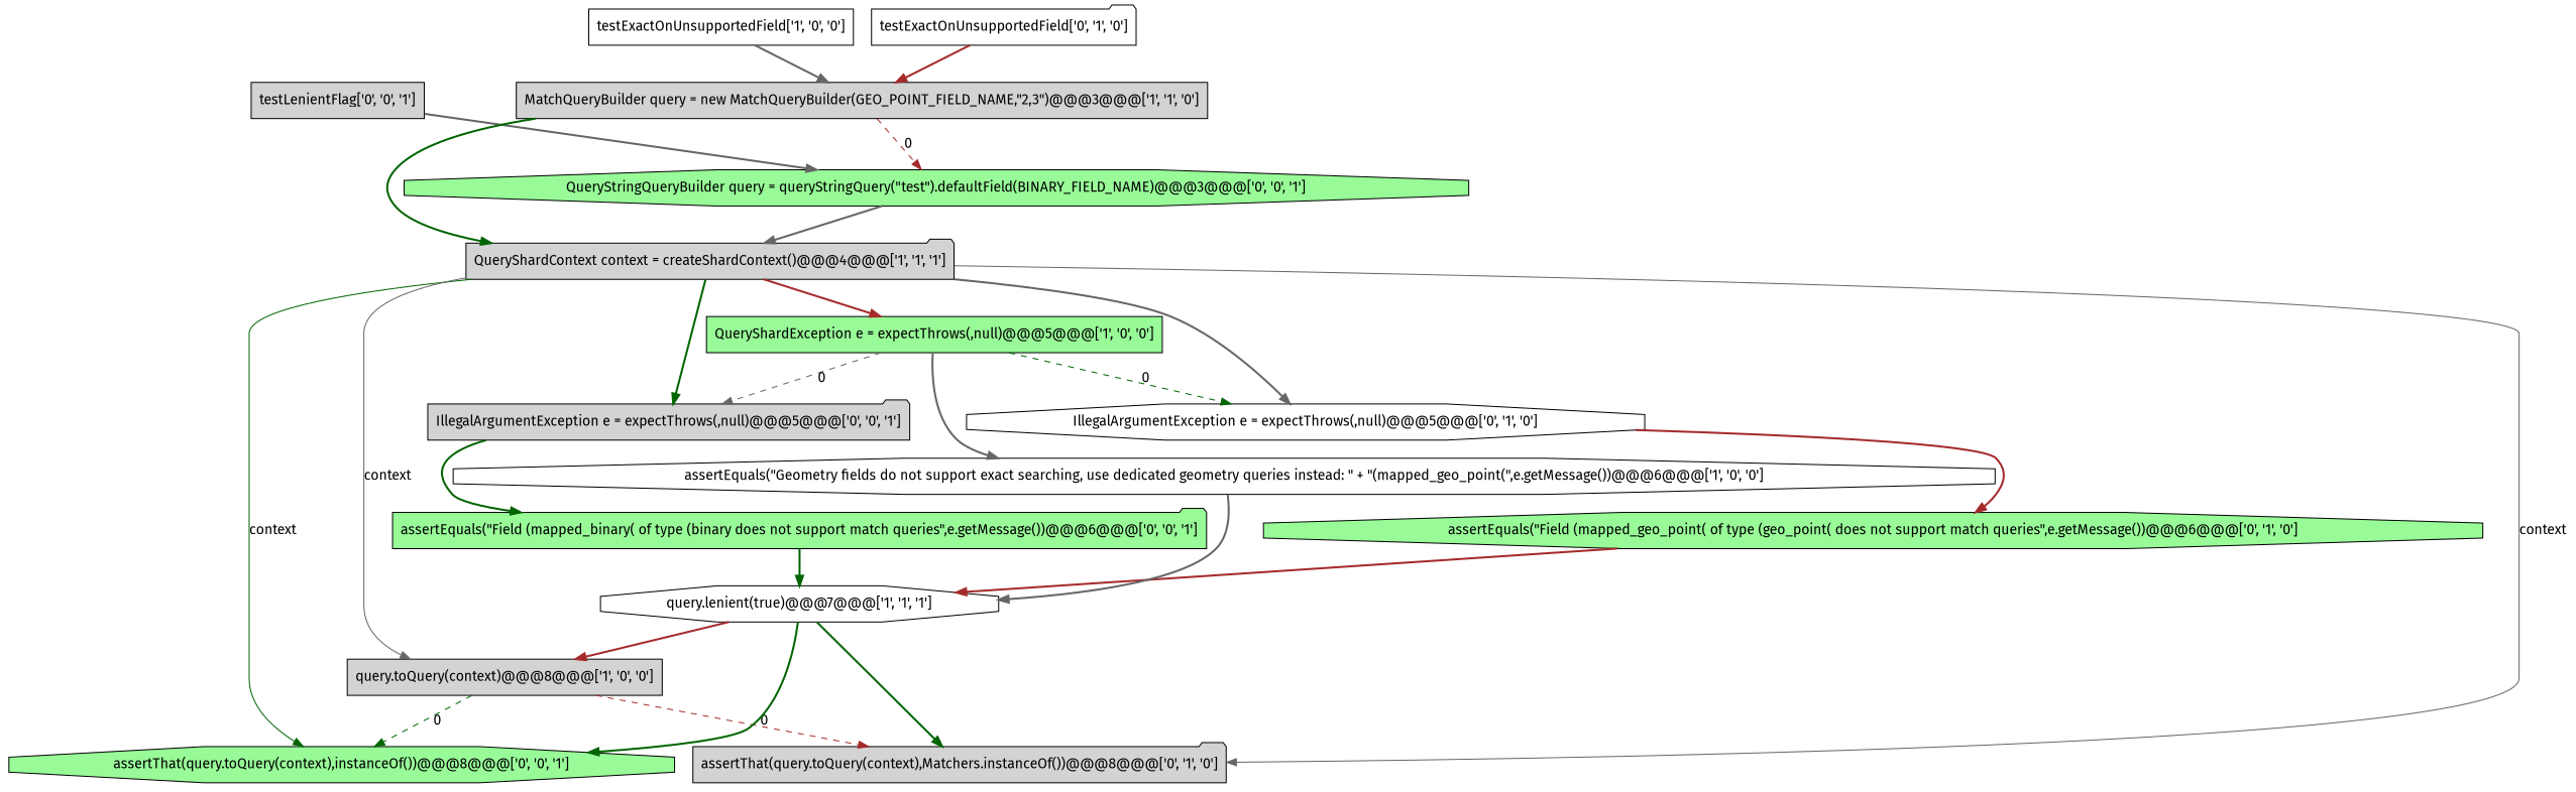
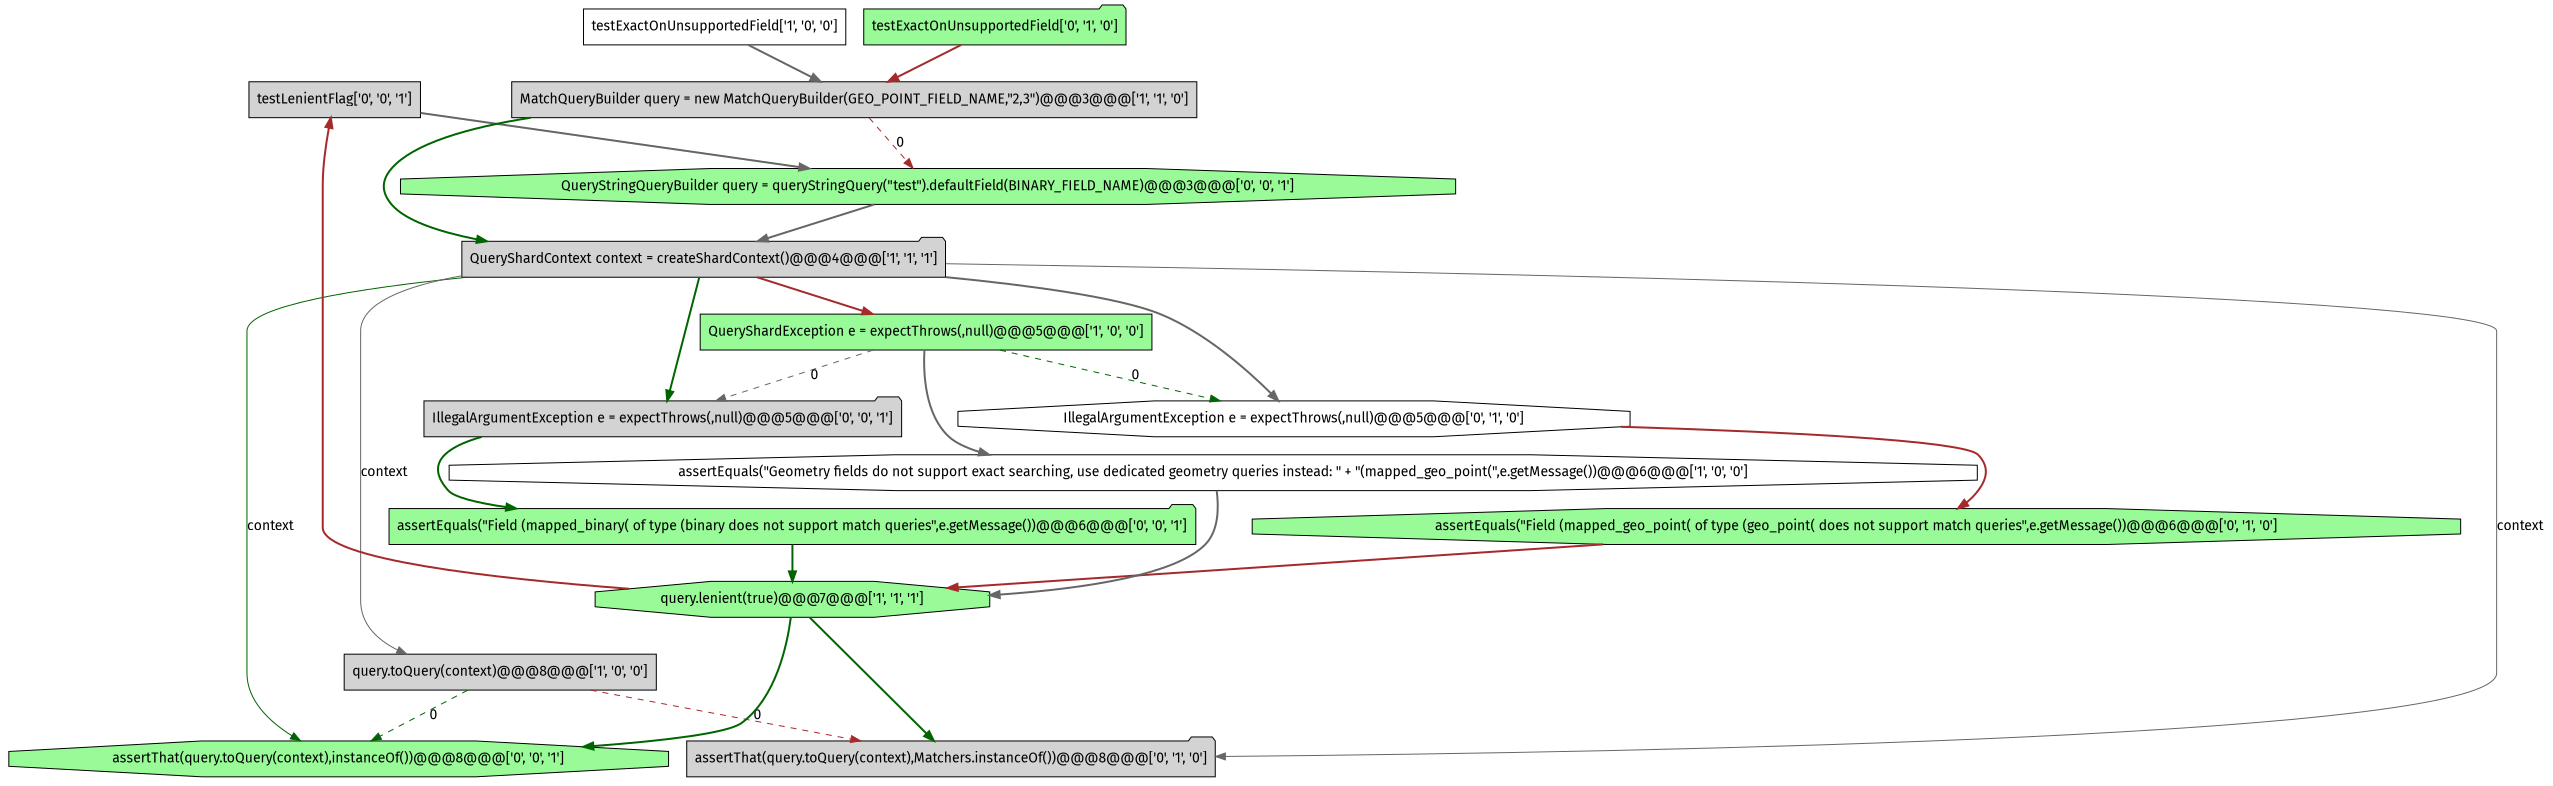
  digraph {
    fontname="Fira Sans"
    node [fillcolor=lightgrey fontname="Fira Sans" shape=octagon style=filled]
    edge [color=gray40 fontname="Fira Sans" style=bold]
    n1 [label="testLenientFlag['0', '0', '1']" shape=box]
    n2 [fillcolor=palegreen label="QueryStringQueryBuilder query = queryStringQuery(\"test\").defaultField(BINARY_FIELD_NAME)@@@3@@@['0', '0', '1']"]
    n3 [label="QueryShardContext context = createShardContext()@@@4@@@['1', '1', '1']" shape=folder]
    n4 [label="MatchQueryBuilder query = new MatchQueryBuilder(GEO_POINT_FIELD_NAME,\"2,3\")@@@3@@@['1', '1', '0']" shape=box]
    n5 [label="assertThat(query.toQuery(context),Matchers.instanceOf())@@@8@@@['0', '1', '0']" shape=folder]
    n6 [fillcolor=white label="IllegalArgumentException e = expectThrows(,null)@@@5@@@['0', '1', '0']"]
    n7 [fillcolor=palegreen label="QueryShardException e = expectThrows(,null)@@@5@@@['1', '0', '0']" shape=box]
    n8 [label="IllegalArgumentException e = expectThrows(,null)@@@5@@@['0', '0', '1']" shape=folder]
    n9 [fillcolor=palegreen label="assertThat(query.toQuery(context),instanceOf())@@@8@@@['0', '0', '1']"]
    n10 [label="query.toQuery(context)@@@8@@@['1', '0', '0']" shape=box]
    n11 [fillcolor=palegreen label="assertEquals(\"Field (mapped_geo_point( of type (geo_point( does not support match queries\",e.getMessage())@@@6@@@['0', '1', '0']"]
-   n12 [fillcolor=white label="query.lenient(true)@@@7@@@['1', '1', '1']"]
+   n12 [fillcolor=palegreen label="query.lenient(true)@@@7@@@['1', '1', '1']"]
    n13 [fillcolor=white label="testExactOnUnsupportedField['1', '0', '0']" shape=box]
    n14 [fillcolor=white label="assertEquals(\"Geometry fields do not support exact searching, use dedicated geometry queries instead: \" + \"(mapped_geo_point(\",e.getMessage())@@@6@@@['1', '0', '0']"]
    n15 [fillcolor=palegreen label="assertEquals(\"Field (mapped_binary( of type (binary does not support match queries\",e.getMessage())@@@6@@@['0', '0', '1']" shape=folder]
-   n16 [fillcolor=white label="testExactOnUnsupportedField['0', '1', '0']" shape=folder]
+   n16 [fillcolor=palegreen label="testExactOnUnsupportedField['0', '1', '0']" shape=folder]
    n1 -> n2
    n2 -> n3
    n3 -> n5 [label=context style=solid]
    n3 -> n6
    n3 -> n7 [color=brown]
    n3 -> n8 [color=darkgreen]
    n3 -> n9 [color=darkgreen label=context style=solid]
    n3 -> n10 [label=context style=solid]
    n4 -> n2 [color=brown label=0 style=dashed]
    n4 -> n3 [color=darkgreen]
    n6 -> n11 [color=brown]
    n7 -> n6 [color=darkgreen label=0 style=dashed]
    n7 -> n8 [label=0 style=dashed]
    n7 -> n14
    n8 -> n15 [color=darkgreen]
    n10 -> n5 [color=brown label=0 style=dashed]
    n10 -> n9 [color=darkgreen label=0 style=dashed]
    n11 -> n12 [color=brown]
    n12 -> n5 [color=darkgreen]
    n12 -> n9 [color=darkgreen]
-   n12 -> n10 [color=brown]
+   n12 -> n1 [color=brown]
    n13 -> n4
    n14 -> n12
    n15 -> n12 [color=darkgreen]
    n16 -> n4 [color=brown]
  }
